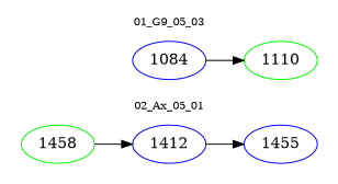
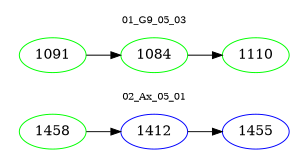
  digraph {
    rankdir=LR
    node [color=green]
    edge [color=black]
    n1 [label=1458]
    n2 [color=blue label=1412]
    n3 [color=blue label=1455]
-   n5 [color=blue label=1084]
+   n4 [label=1091]
+   n5 [label=1084]
    n6 [label=1110]
    subgraph cluster_1 {
      color=white
      fontsize=10
      label="02_Ax_05_01"
      n1
      n2
      n3
    }
    subgraph cluster_2 {
      color=white
      fontsize=10
      label="01_G9_05_03"
+     n4
      n5
      n6
    }
    n1 -> n2
    n2 -> n3
+   n4 -> n5
    n5 -> n6
  }
